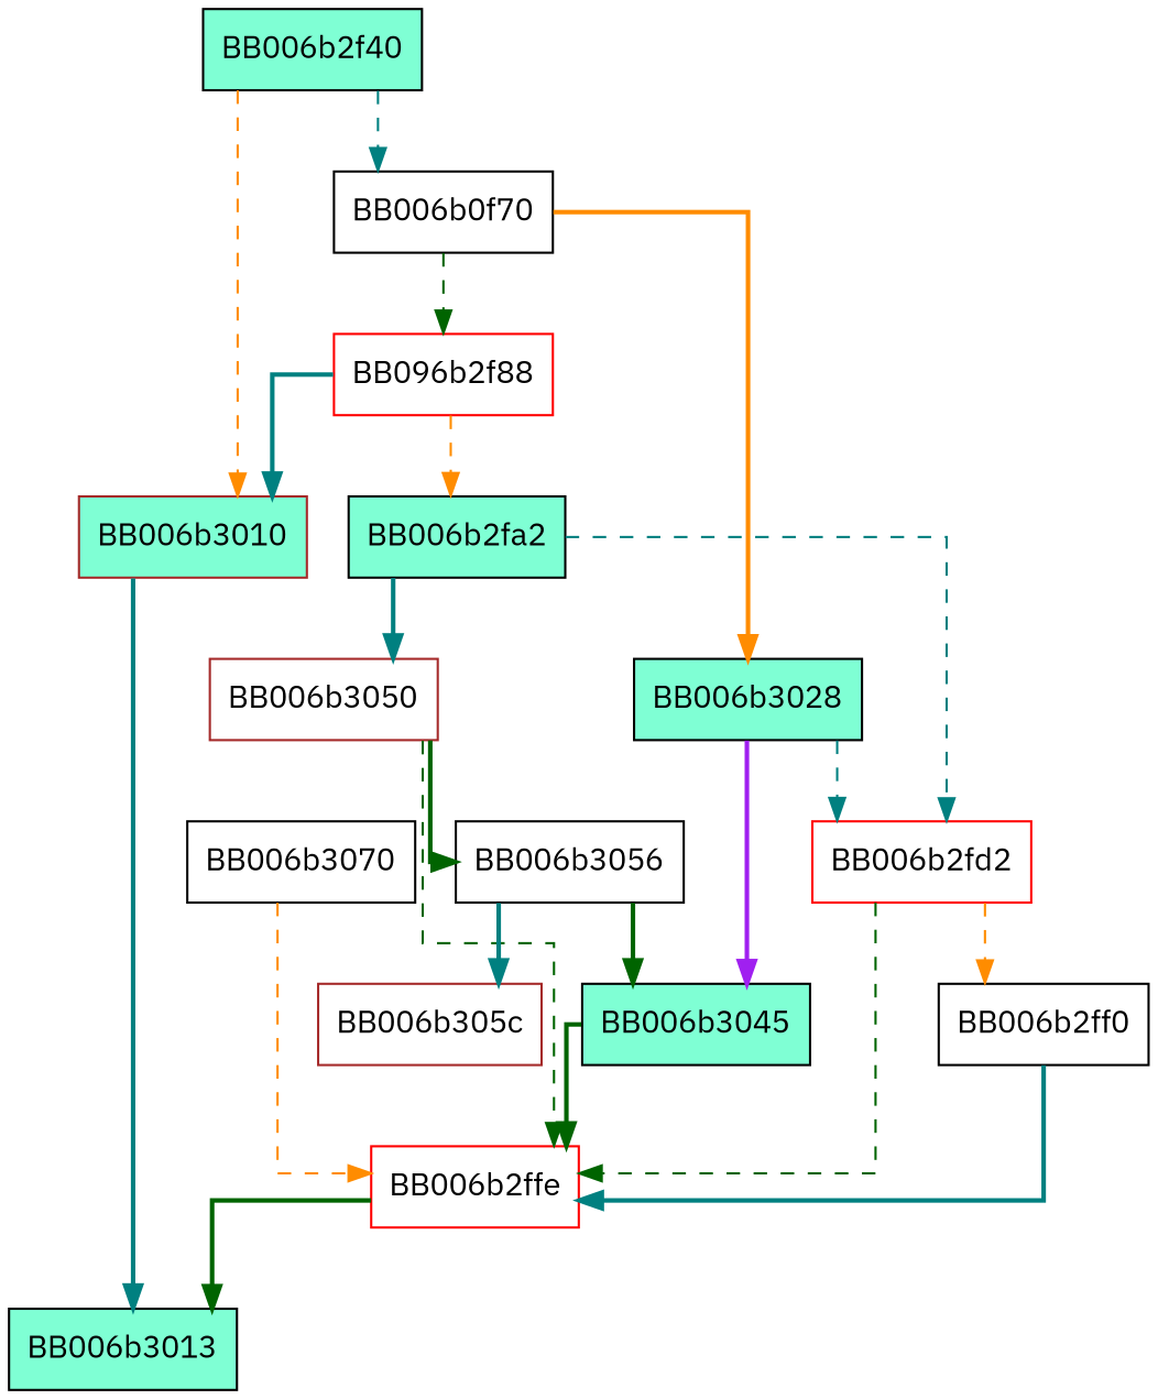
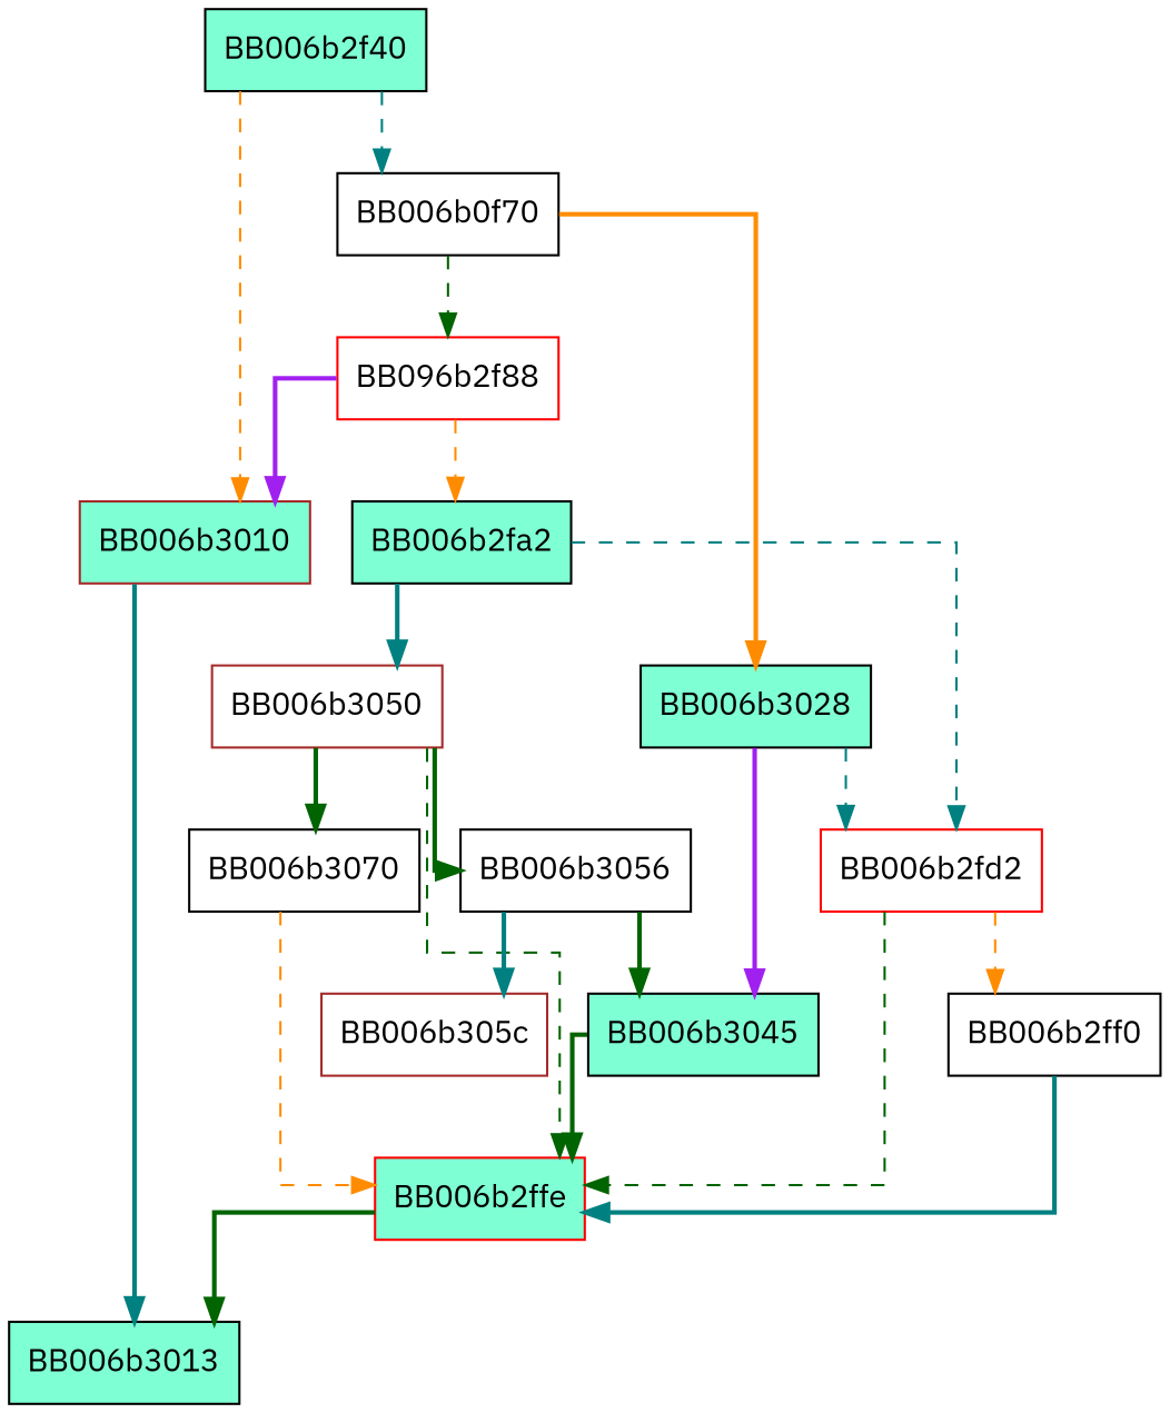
  digraph {
    fontname="IBM Plex Sans"
    splines=ortho
    node [color=black fillcolor=white fontname="IBM Plex Sans" shape=box style=filled]
    edge [color=darkgreen fontname="IBM Plex Sans" style=bold]
    BB006b2f40 [fillcolor=aquamarine]
    BB006b3010 [color=brown fillcolor=aquamarine]
    n3 [label=BB006b0f70]
    BB006b3013 [fillcolor=aquamarine]
    BB006b3028 [fillcolor=aquamarine]
    n6 [color=red label=BB096b2f88]
    BB006b2fd2 [color=red]
    BB006b3045 [fillcolor=aquamarine]
    BB006b2fa2 [fillcolor=aquamarine]
-   BB006b2ffe [color=red]
+   BB006b2ffe [color=red fillcolor=aquamarine]
    BB006b2ff0
    BB006b3050 [color=brown]
    BB006b3070
    BB006b3056
    BB006b305c [color=brown]
    BB006b2f40 -> BB006b3010 [color=darkorange style=dashed]
    BB006b2f40 -> n3 [color=teal style=dashed]
    BB006b3010 -> BB006b3013 [color=teal]
    n3 -> BB006b3028 [color=darkorange]
    n3 -> n6 [style=dashed]
    BB006b3028 -> BB006b2fd2 [color=teal style=dashed]
    BB006b3028 -> BB006b3045 [color=purple]
-   n6 -> BB006b3010 [color=teal]
+   n6 -> BB006b3010 [color=purple]
    n6 -> BB006b2fa2 [color=darkorange style=dashed]
    BB006b2fd2 -> BB006b2ffe [style=dashed]
    BB006b2fd2 -> BB006b2ff0 [color=darkorange style=dashed]
    BB006b3045 -> BB006b2ffe
    BB006b2fa2 -> BB006b2fd2 [color=teal style=dashed]
    BB006b2fa2 -> BB006b3050 [color=teal]
    BB006b2ffe -> BB006b3013
    BB006b2ff0 -> BB006b2ffe [color=teal]
    BB006b3050 -> BB006b2ffe [style=dashed]
+   BB006b3050 -> BB006b3070
    BB006b3050 -> BB006b3056
    BB006b3070 -> BB006b2ffe [color=darkorange style=dashed]
    BB006b3056 -> BB006b3045
    BB006b3056 -> BB006b305c [color=teal]
  }
